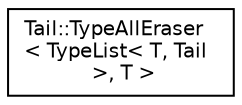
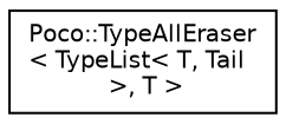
  digraph {
    rankdir=LR
-   n1 [color=black fillcolor=white fontname=Helvetica fontsize=10 height=0.2 label="Tail::TypeAllEraser\l\< TypeList\< T, Tail\l \>, T \>" shape=record style=filled width=0.4]
+   n1 [color=black fillcolor=white fontname=Helvetica fontsize=10 height=0.2 label="Poco::TypeAllEraser\l\< TypeList\< T, Tail\l \>, T \>" shape=record style=filled width=0.4]
  }
